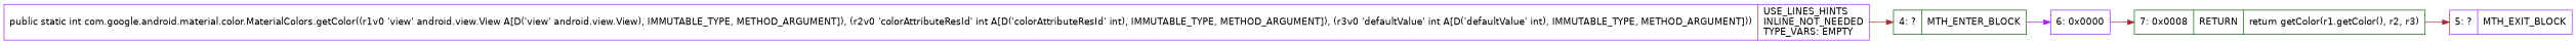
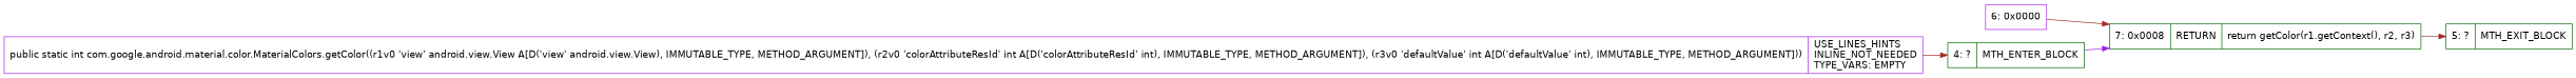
  digraph {
    fontname="DejaVu Sans"
    rankdir=LR
    node [color=purple fontname="DejaVu Sans" shape=record]
    edge [color=brown fontname="DejaVu Sans"]
    n1 [color=darkgreen label="{4\:\ ?|MTH_ENTER_BLOCK\l}"]
    n2 [label="{6\:\ 0x0000}"]
-   n3 [color=darkgreen label="{7\:\ 0x0008|RETURN\l|return getColor(r1.getColor(), r2, r3)\l}"]
-   n4 [label="{5\:\ ?|MTH_EXIT_BLOCK\l}"]
+   n3 [color=darkgreen label="{7\:\ 0x0008|RETURN\l|return getColor(r1.getContext(), r2, r3)\l}"]
+   n4 [color=darkgreen label="{5\:\ ?|MTH_EXIT_BLOCK\l}"]
    n5 [label="{public static int com.google.android.material.color.MaterialColors.getColor((r1v0 'view' android.view.View A[D('view' android.view.View), IMMUTABLE_TYPE, METHOD_ARGUMENT]), (r2v0 'colorAttributeResId' int A[D('colorAttributeResId' int), IMMUTABLE_TYPE, METHOD_ARGUMENT]), (r3v0 'defaultValue' int A[D('defaultValue' int), IMMUTABLE_TYPE, METHOD_ARGUMENT]))  | USE_LINES_HINTS\lINLINE_NOT_NEEDED\lTYPE_VARS: EMPTY\l}"]
-   n1 -> n2 [color=purple]
+   n1 -> n3 [color=purple]
    n2 -> n3
    n3 -> n4
    n5 -> n1
  }
